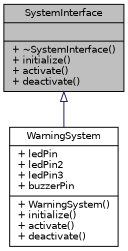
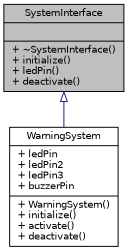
  digraph {
    node [color=black fontname=Helvetica fontsize=10 shape=record style=filled]
-   n1 [fillcolor=grey75 fontcolor=black height=0.2 label="{SystemInterface\n||+ ~SystemInterface()\l+ initialize()\l+ activate()\l+ deactivate()\l}" width=0.4]
+   n1 [fillcolor=grey75 fontcolor=black height=0.2 label="{SystemInterface\n||+ ~SystemInterface()\l+ initialize()\l+ ledPin()\l+ deactivate()\l}" width=0.4]
    n2 [fillcolor=white height=0.2 label="{WarningSystem\n|+ ledPin\l+ ledPin2\l+ ledPin3\l+ buzzerPin\l|+ WarningSystem()\l+ initialize()\l+ activate()\l+ deactivate()\l}" width=0.4]
    n1 -> n2 [arrowtail=onormal color=midnightblue dir=back fontname=Helvetica fontsize=10 labelfontname=Helvetica labelfontsize=10 style=solid]
  }
